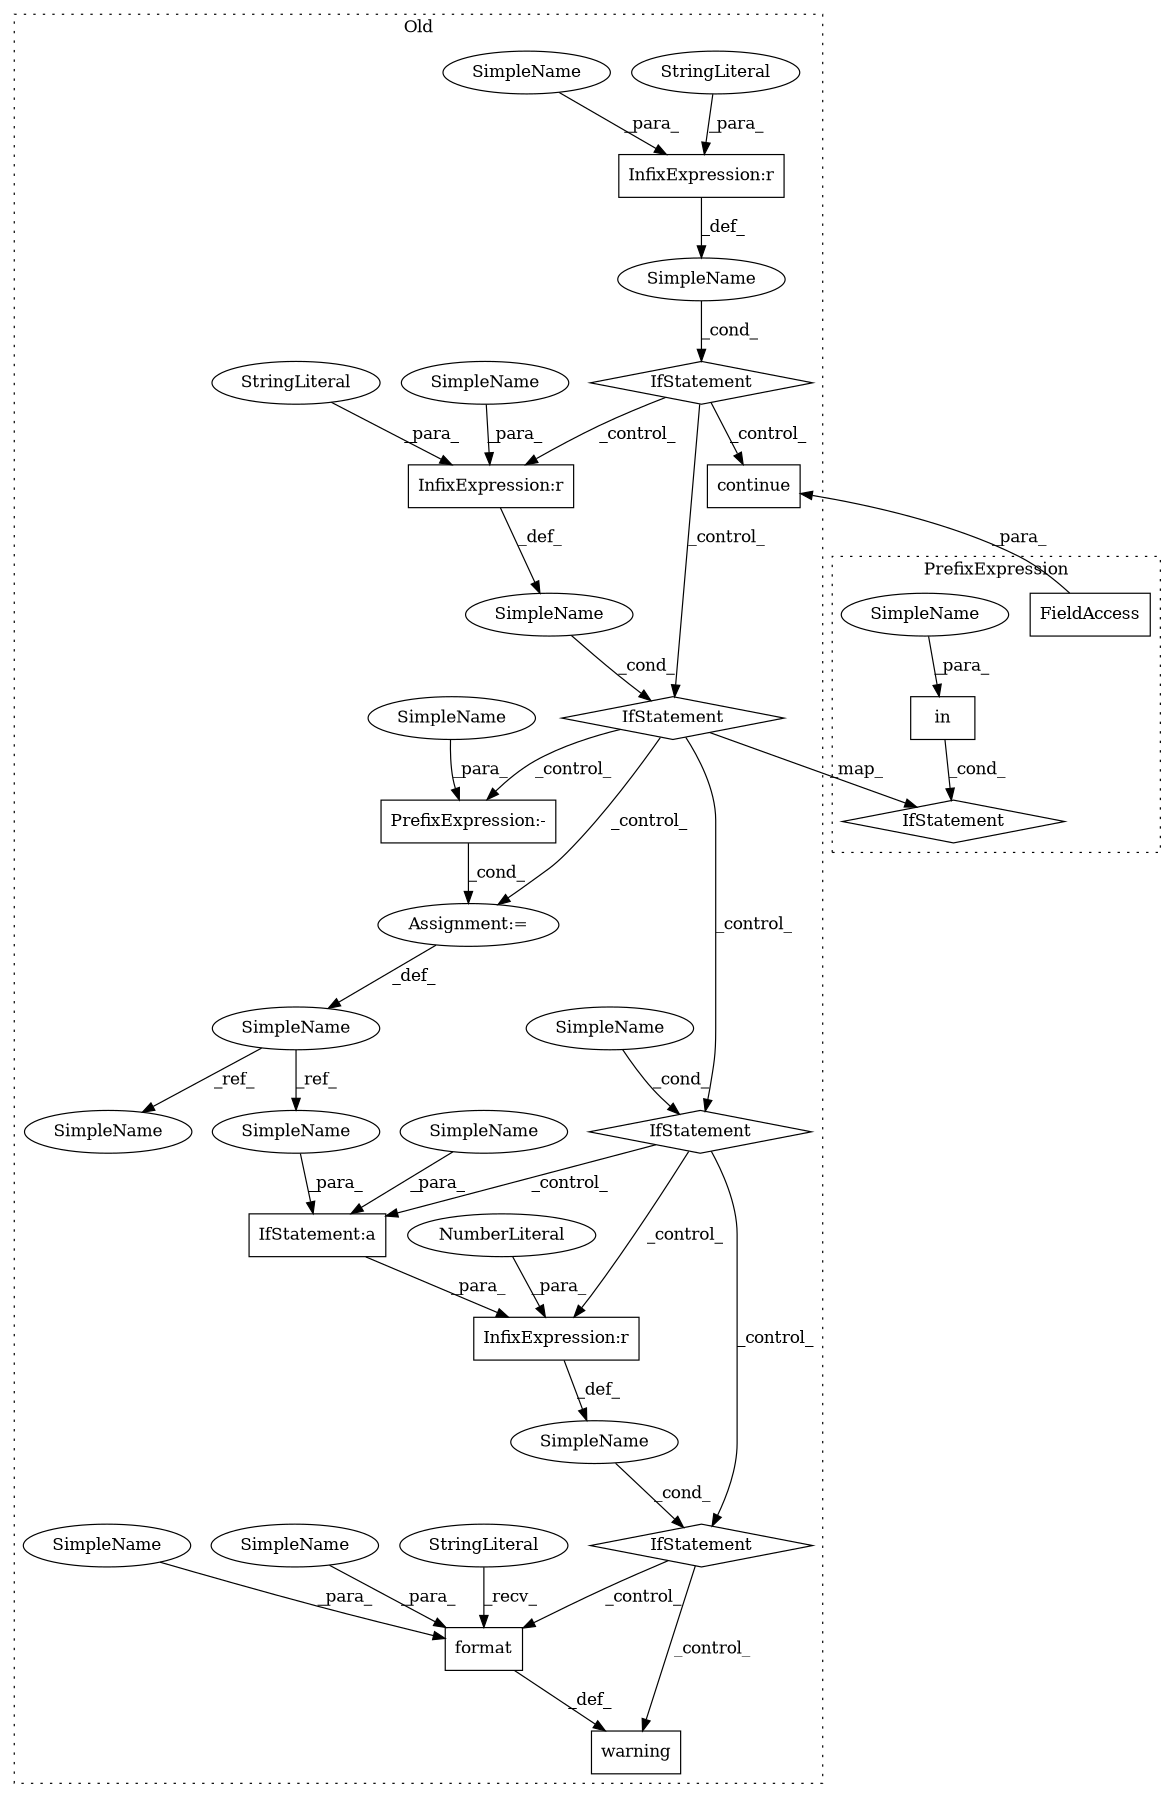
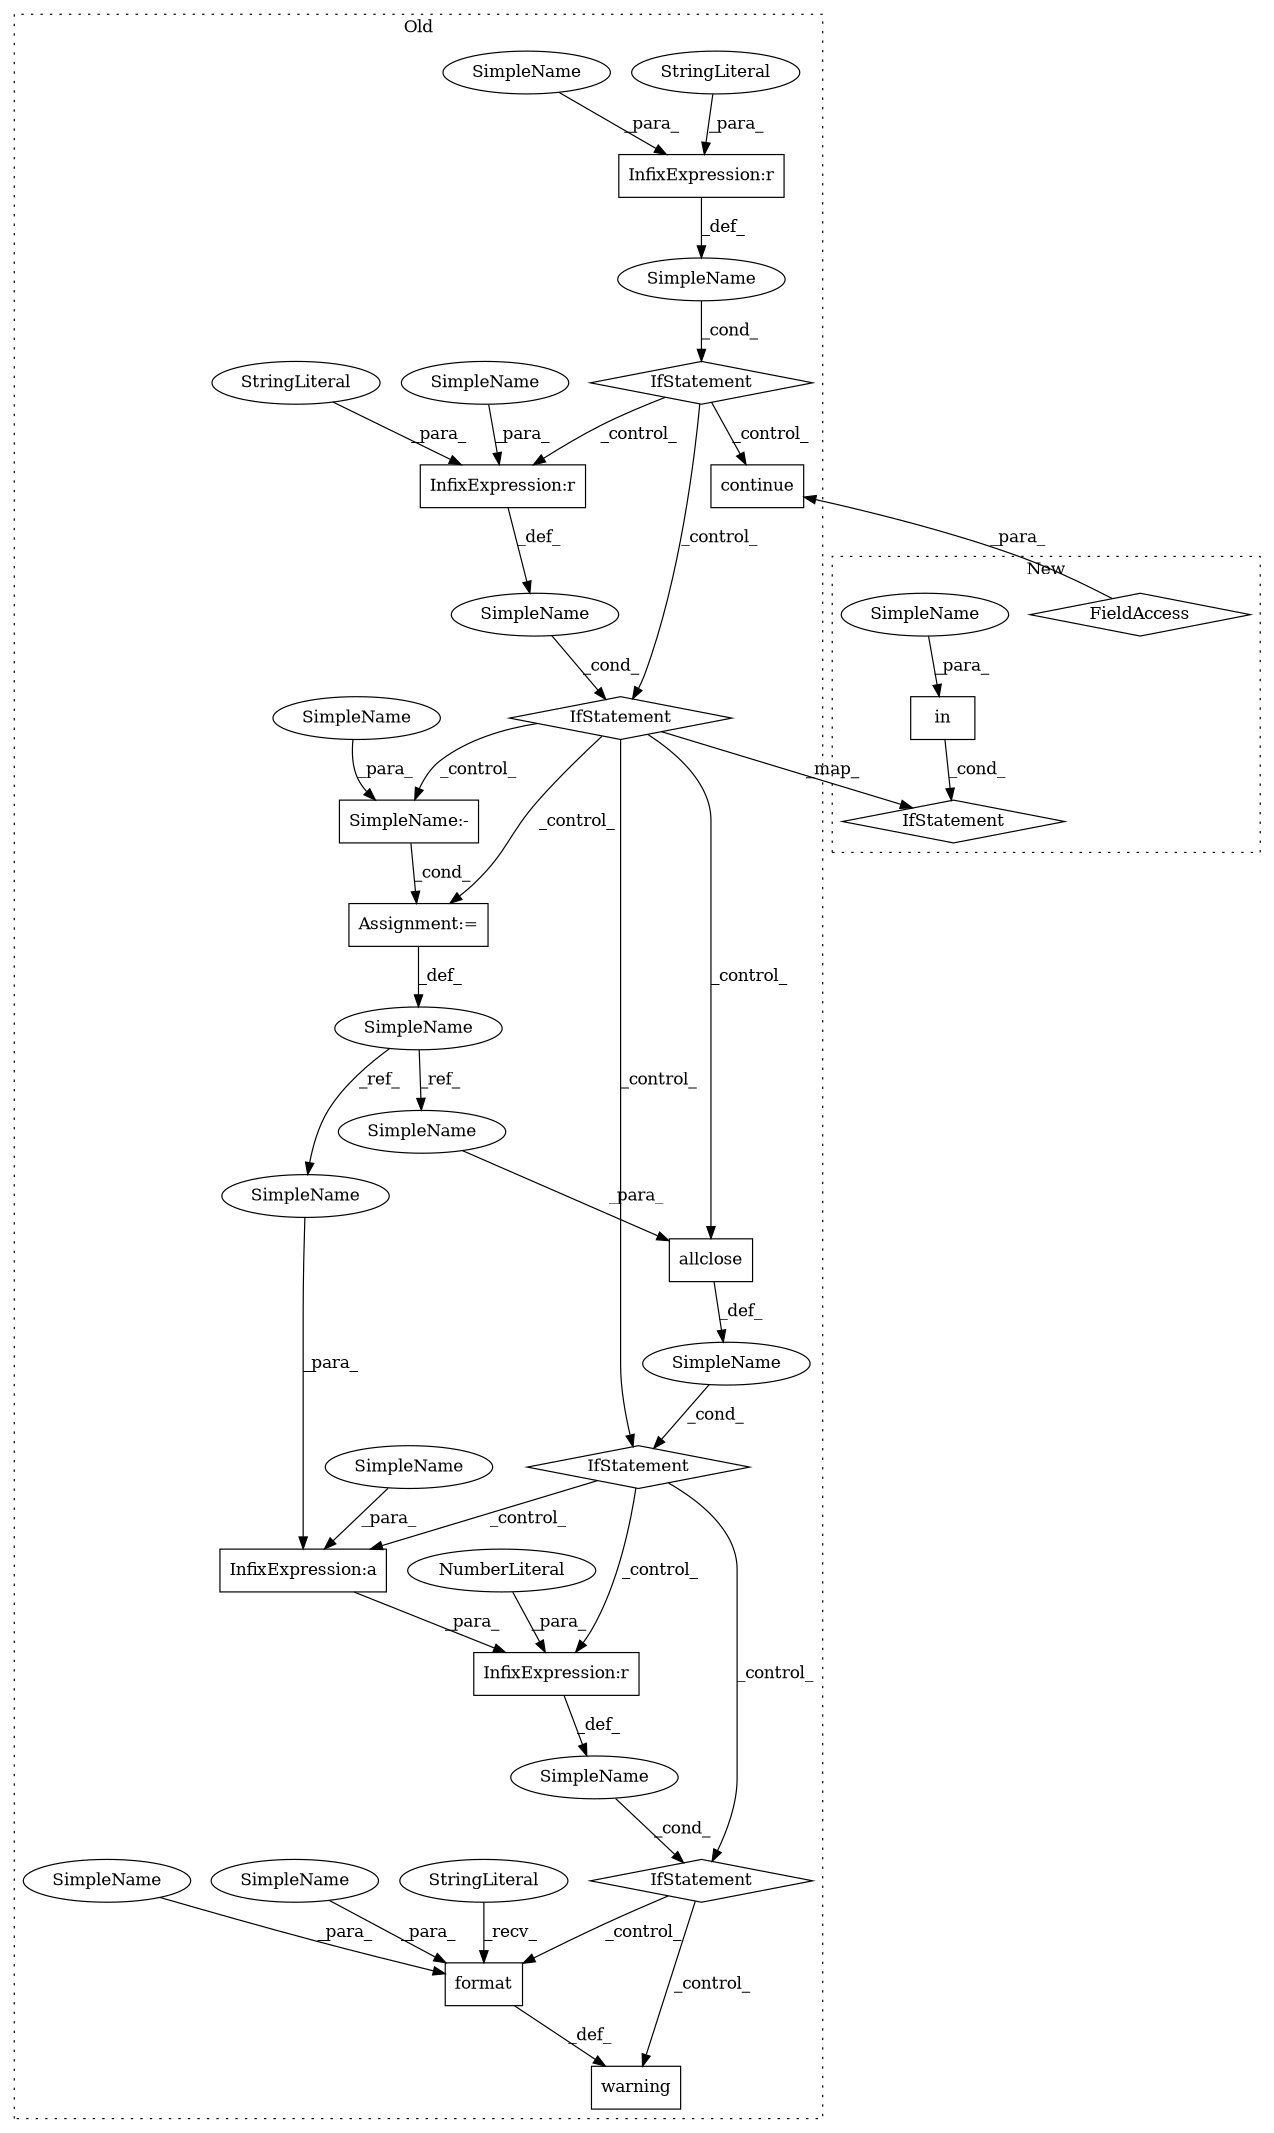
  digraph {
    node [a=42 shape=ellipse]
    n1 [a=32 l="8,1" label=warning s="16657,16804" shape=box]
    n2 [a=25 l="4,2" label=IfStatement s="16576,16631" shape=diamond]
    n3 [label=SimpleName]
    n4 [label=SimpleName]
    n5 [label=SimpleName]
    n6 [a=25 l="4,2" label=IfStatement s="15566,15599" shape=diamond]
    n7 [a=27 l=3 label="InfixExpression:r" s=16622 shape=box]
    n8 [a=25 l="4,2" label=IfStatement s="16521,16560" shape=diamond]
    n9 [a=27 l=4 label="InfixExpression:r" s=15580 shape=box]
-   n10 [a=27 l=3 label="IfStatement:a" s=16610 shape=box]
+   n10 [a=27 l=3 label="InfixExpression:a" s=16610 shape=box]
    n11 [a=34 l=6 label=NumberLiteral s=16625]
    n12 [l=12 label=SimpleName s=16076]
+   n13 [a=32 l="9,1" label=allclose s="16531,16559" shape=box]
    n14 [a=25 l="4,2" label=IfStatement s="15759,15797" shape=diamond]
    n15 [a=32 l="7,1" label=format s="16770,16803" shape=box]
    n16 [label=SimpleName]
    n17 [a=45 l=15 label=StringLiteral s=15584]
    n18 [a=45 l=104 label=StringLiteral s=16665]
    n19 [a=27 l=4 label="InfixExpression:r" s=15778 shape=box]
    n20 [a=45 l=15 label=StringLiteral s=15782]
    n21 [a=18 l=9 label=continue s=15613 shape=box]
-   n22 [a=38 l=1 label="PrefixExpression:-" s=16089 shape=box]
-   n23 [a=7 l=1 label="Assignment:=" s=16088]
+   n22 [a=38 l=1 label="SimpleName:-" s=16089 shape=box]
+   n23 [a=7 l=1 label="Assignment:=" s=16088 shape=box]
    n24 [l=10 label=SimpleName s=16777]
    n25 [l=10 label=SimpleName s=15570]
    n26 [l=8 label=SimpleName s=16090]
    n27 [l=8 label=SimpleName s=16613]
    n28 [l=15 label=SimpleName s=15763]
    n29 [l=15 label=SimpleName s=16788]
    n30 [l=12 label=SimpleName s=16547]
    n31 [l=12 label=SimpleName s=16598]
    n32 [a=105 l=37 label=in s=17943 shape=box]
    n33 [a=25 l="12,2" label=IfStatement s="17931,17980" shape=diamond]
-   n34 [a=22 l=23 label=FieldAccess s=17957 shape=box]
+   n34 [a=22 l=23 label=FieldAccess s=17957 shape=diamond]
    n35 [l=10 label=SimpleName s=17943]
    subgraph cluster_1 {
      label=Old
      style=dotted
      n1
      n2
      n3
      n4
      n5
      n6
      n7
      n8
      n9
      n10
      n11
      n12
+     n13
      n14
      n15
      n16
      n17
      n18
      n19
      n20
      n21
      n22
      n23
      n24
      n25
      n26
      n27
      n28
      n29
      n30
      n31
    }
    subgraph cluster_2 {
-     label=PrefixExpression
+     label=New
      style=dotted
      n32
      n33
      n34
      n35
    }
    n2 -> n1 [label=_control_]
    n2 -> n15 [label=_control_]
    n3 -> n2 [label=_cond_]
    n4 -> n6 [label=_cond_]
    n5 -> n8 [label=_cond_]
    n6 -> n14 [label=_control_]
    n6 -> n19 [label=_control_]
    n6 -> n21 [label=_control_]
    n7 -> n3 [label=_def_]
    n8 -> n2 [label=_control_]
    n8 -> n7 [label=_control_]
    n8 -> n10 [label=_control_]
    n9 -> n4 [label=_def_]
    n10 -> n7 [label=_para_]
    n11 -> n7 [label=_para_]
    n12 -> n30 [label=_ref_]
    n12 -> n31 [label=_ref_]
+   n13 -> n5 [label=_def_]
    n14 -> n8 [label=_control_]
+   n14 -> n13 [label=_control_]
    n14 -> n22 [label=_control_]
    n14 -> n23 [label=_control_]
    n14 -> n33 [label=_map_]
    n15 -> n1 [label=_def_]
    n16 -> n14 [label=_cond_]
    n17 -> n9 [label=_para_]
    n18 -> n15 [label=_recv_]
    n19 -> n16 [label=_def_]
    n20 -> n19 [label=_para_]
    n22 -> n23 [label=_cond_]
    n23 -> n12 [label=_def_]
    n24 -> n15 [label=_para_]
    n25 -> n9 [label=_para_]
    n26 -> n22 [label=_para_]
    n27 -> n10 [label=_para_]
    n28 -> n19 [label=_para_]
    n29 -> n15 [label=_para_]
+   n30 -> n13 [label=_para_]
    n31 -> n10 [label=_para_]
    n32 -> n33 [label=_cond_]
    n34 -> n21 [label=_para_]
    n35 -> n32 [label=_para_]
  }
